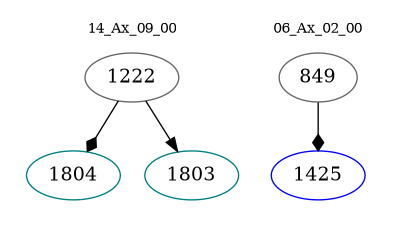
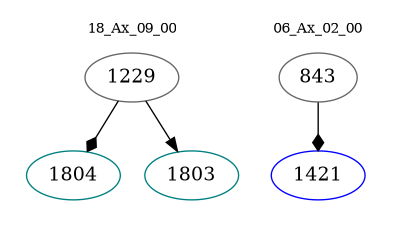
  digraph {
    node [color=gray40]
    edge [arrowhead=diamond color=black]
-   n1 [label=1222]
+   n1 [label=1229]
    n2 [color=teal label=1804]
    n3 [color=teal label=1803]
-   n4 [label=849]
-   n5 [color=blue label=1425]
+   n4 [label=843]
+   n5 [color=blue label=1421]
    subgraph cluster_1 {
      color=white
      fontsize=10
-     label="14_Ax_09_00"
+     label="18_Ax_09_00"
      n1
      n2
      n3
    }
    subgraph cluster_2 {
      color=white
      fontsize=10
      label="06_Ax_02_00"
      n4
      n5
    }
    n1 -> n2
    n1 -> n3 [arrowhead=normal]
    n4 -> n5
  }
